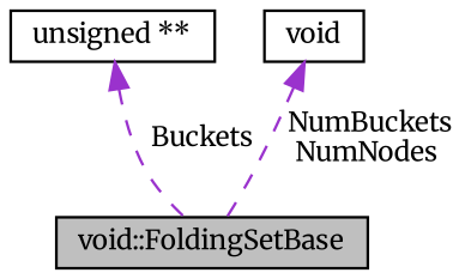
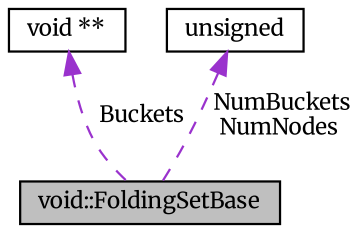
  digraph {
    fontname=Merriweather
    node [color=black fontname=Merriweather fontsize=10 shape=box]
    edge [color=darkorchid3 dir=back fontname=Merriweather fontsize=10 labelfontname=Helvetica labelfontsize=10 style=dashed]
    n1 [fillcolor=grey75 fontcolor=black height=0.2 label="void::FoldingSetBase" style=filled width=0.4]
-   n2 [height=0.2 label="unsigned **" width=0.4]
-   n3 [height=0.2 label=void width=0.4]
+   n2 [height=0.2 label="void **" width=0.4]
+   n3 [height=0.2 label=unsigned width=0.4]
    n2 -> n1 [label=" Buckets"]
    n3 -> n1 [label=" NumBuckets\nNumNodes"]
  }
